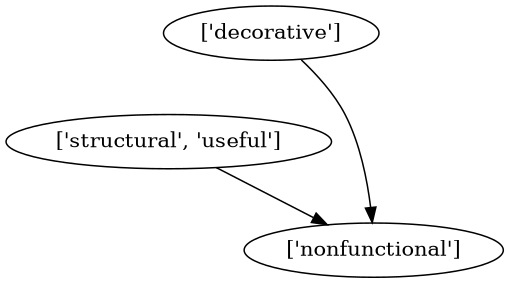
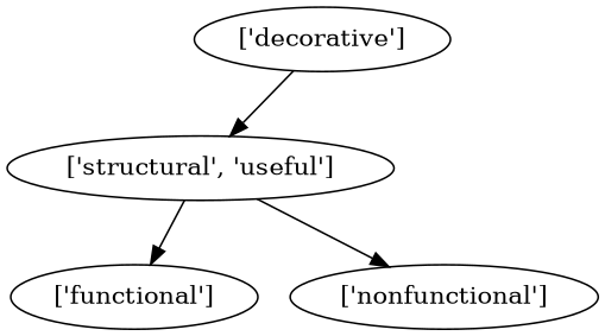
  strict digraph {
    "['structural', 'useful']"
+   "['functional']"
    "['nonfunctional']"
    "['decorative']"
+   "['structural', 'useful']" -> "['functional']"
    "['structural', 'useful']" -> "['nonfunctional']"
-   "['decorative']" -> "['nonfunctional']"
+   "['decorative']" -> "['structural', 'useful']"
  }
